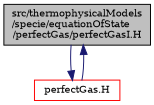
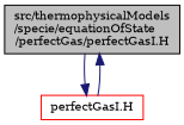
  digraph {
    fontname="DejaVu Serif"
    node [fontname="DejaVu Serif" fontsize=10 shape=record]
    edge [color=midnightblue fontname="DejaVu Serif" fontsize=10 labelfontname=FreeSans labelfontsize=10 style=solid]
    n1 [color=black fillcolor=grey75 fontcolor=black height=0.2 label="src/thermophysicalModels\l/specie/equationOfState\l/perfectGas/perfectGasI.H" style=filled width=0.4]
-   n2 [color=red height=0.2 label="perfectGas.H" width=0.4]
+   n2 [color=red height=0.2 label="perfectGasI.H" width=0.4]
    n1 -> n2
    n2 -> n1
  }
